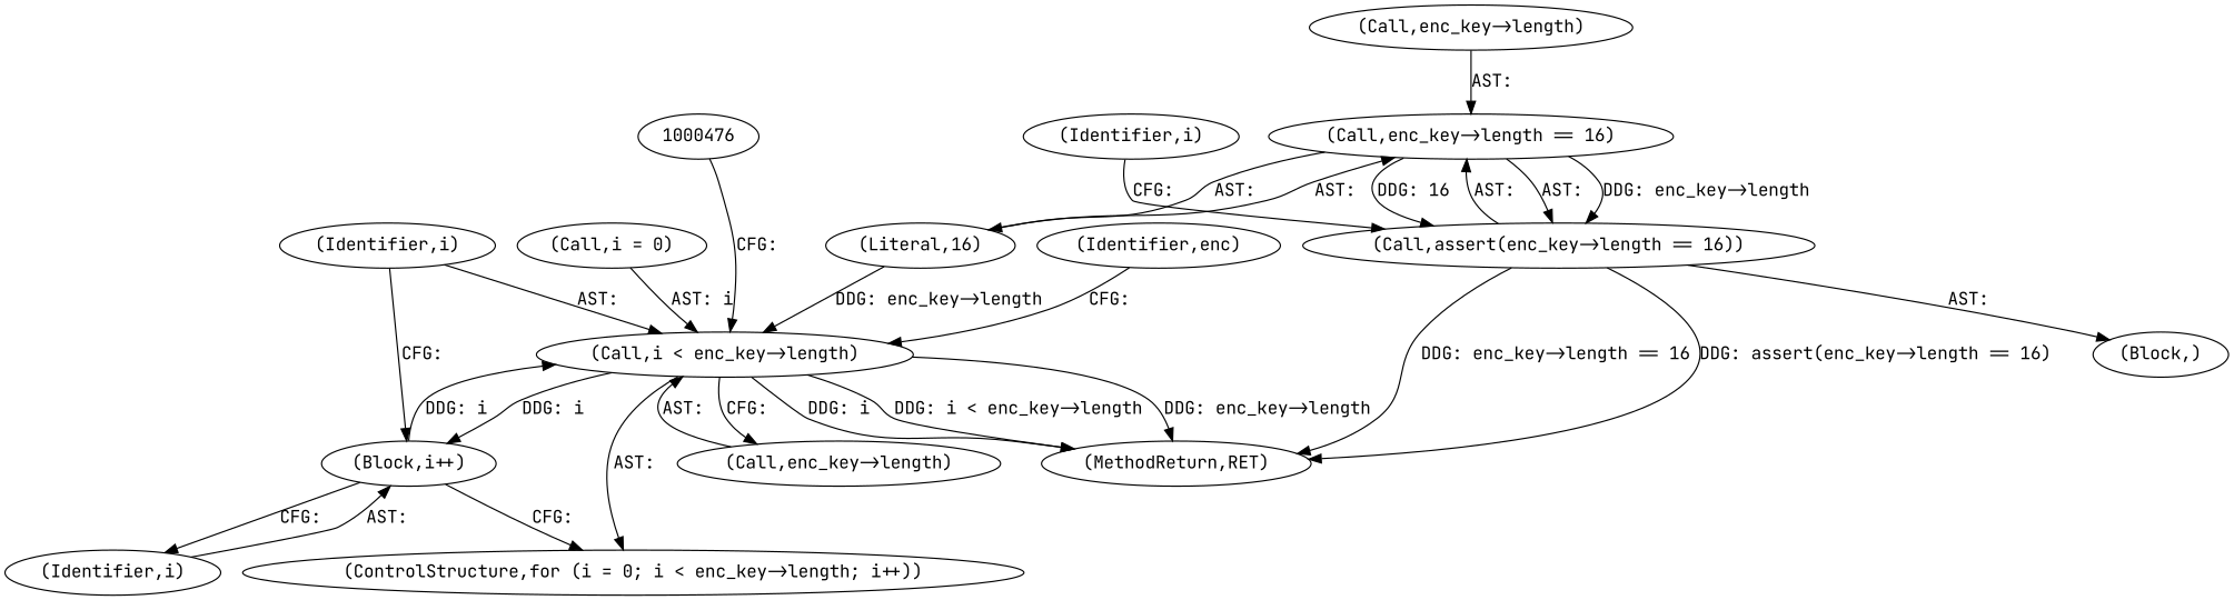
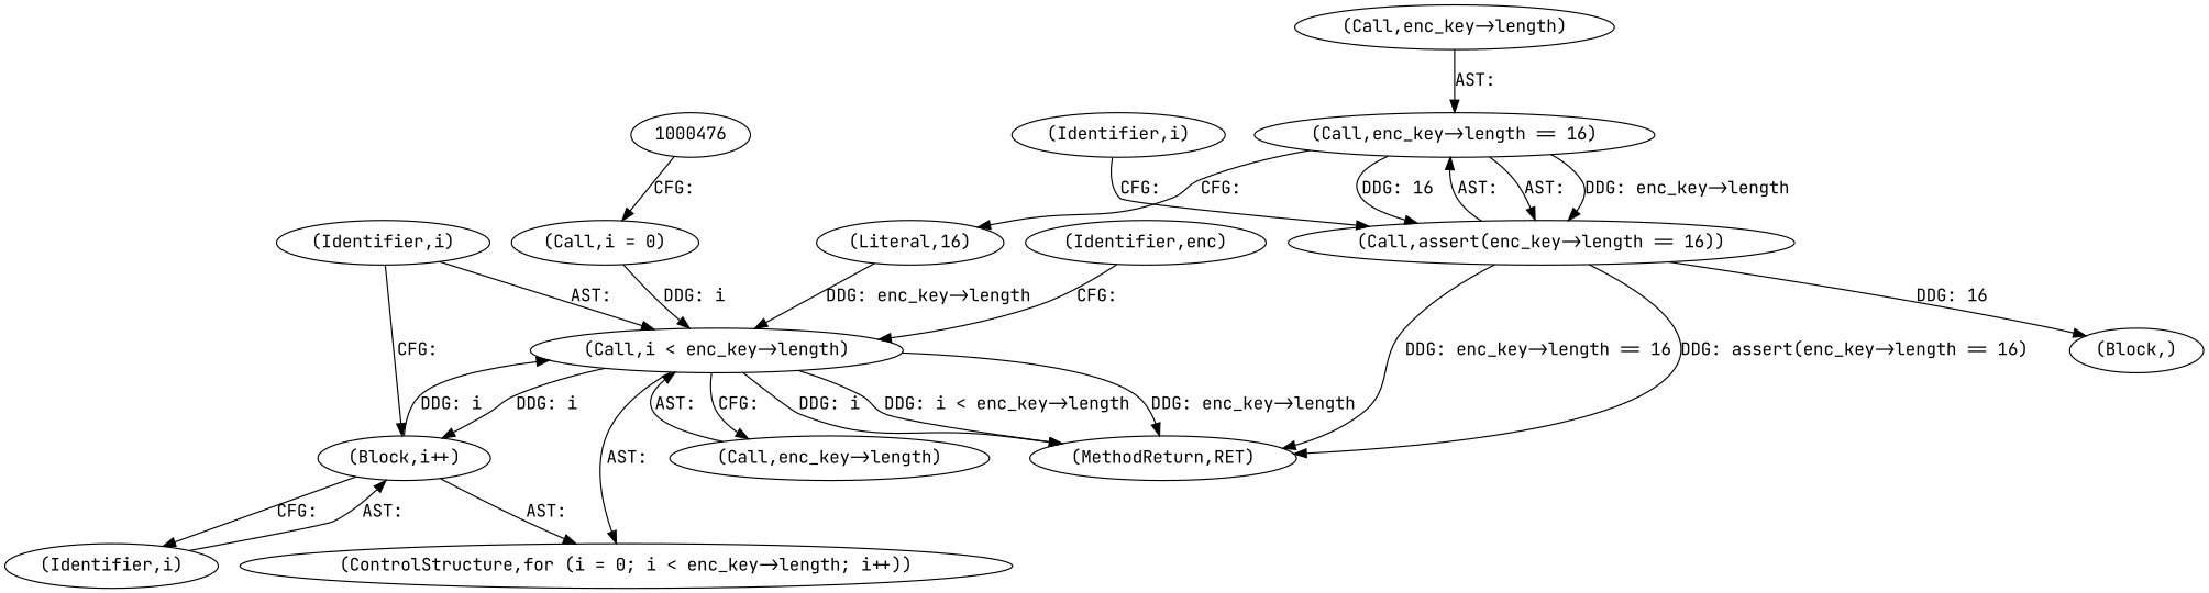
  digraph {
    fontname="JetBrains Mono"
    node [fontname="JetBrains Mono"]
    edge [fontname="JetBrains Mono"]
    n1 [label="(Call,enc_key->length == 16)"]
    n2 [label="(Call,assert(enc_key->length == 16))"]
    n3 [label="(Literal,16)"]
    n4 [label="(MethodReturn,RET)"]
    n5 [label="(Block,)"]
    n6 [label="(Call,i < enc_key->length)"]
    n7 [label="(Block,i++)"]
    n8 [label="(ControlStructure,for (i = 0; i < enc_key->length; i++))"]
    n9 [label="(Call,enc_key->length)"]
    n10 [label="(Identifier,i)"]
    n11 [label="(Identifier,i)"]
    n12 [label="(Call,enc_key->length)"]
    n13 [label="(Call,i = 0)"]
    n14 [label="(Identifier,i)"]
    n15 [label="(Identifier,enc)"]
    1000476
    n1 -> n2 [label="AST: "]
    n1 -> n2 [label="DDG: enc_key->length"]
    n1 -> n2 [label="DDG: 16"]
-   n1 -> n3 [label="AST: "]
+   n1 -> n3 [label="CFG: "]
    n2 -> n1 [label="AST: "]
    n2 -> n4 [label="DDG: enc_key->length == 16"]
    n2 -> n4 [label="DDG: assert(enc_key->length == 16)"]
-   n2 -> n5 [label="AST: "]
-   n3 -> n1 [label="AST: "]
+   n2 -> n5 [label="DDG: 16"]
    n3 -> n6 [label="DDG: enc_key->length"]
    n6 -> n4 [label="DDG: enc_key->length"]
    n6 -> n4 [label="DDG: i"]
    n6 -> n4 [label="DDG: i < enc_key->length"]
    n6 -> n7 [label="DDG: i"]
    n6 -> n8 [label="AST: "]
    n6 -> n9 [label="CFG: "]
    n7 -> n6 [label="DDG: i"]
-   n7 -> n8 [label="CFG: "]
+   n7 -> n8 [label="AST: "]
    n7 -> n10 [label="CFG: "]
    n9 -> n6 [label="AST: "]
    n10 -> n7 [label="AST: "]
    n11 -> n2 [label="CFG: "]
    n12 -> n1 [label="AST: "]
-   n13 -> n6 [label="AST: i"]
+   n13 -> n6 [label="DDG: i"]
    n14 -> n6 [label="AST: "]
    n14 -> n7 [label="CFG: "]
    n15 -> n6 [label="CFG: "]
-   1000476 -> n6 [label="CFG: "]
+   1000476 -> n13 [label="CFG: "]
  }
